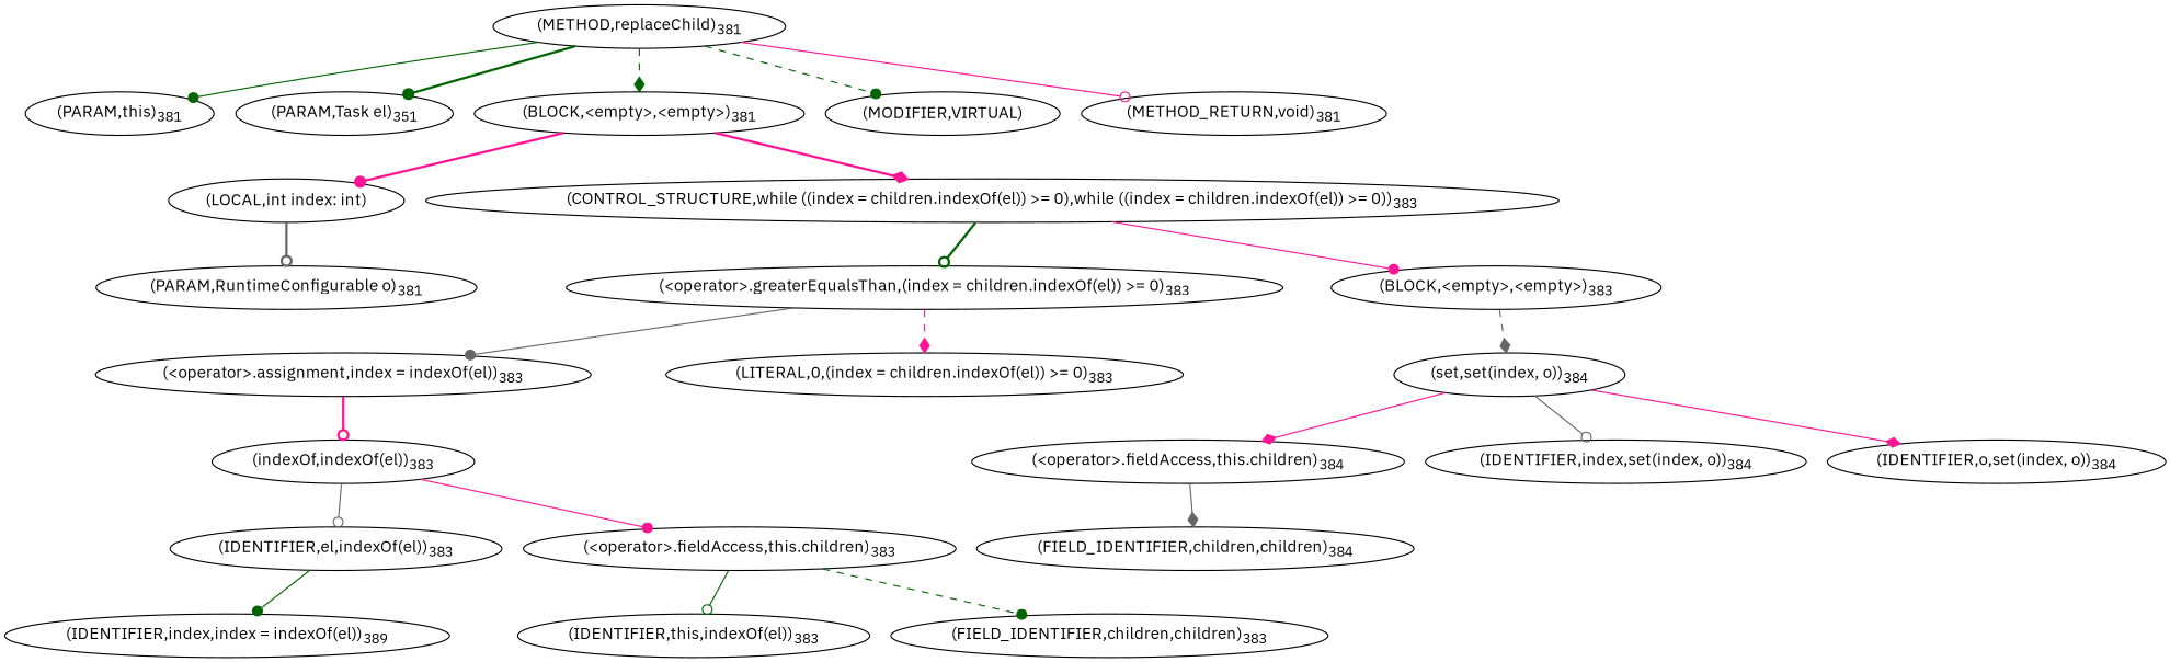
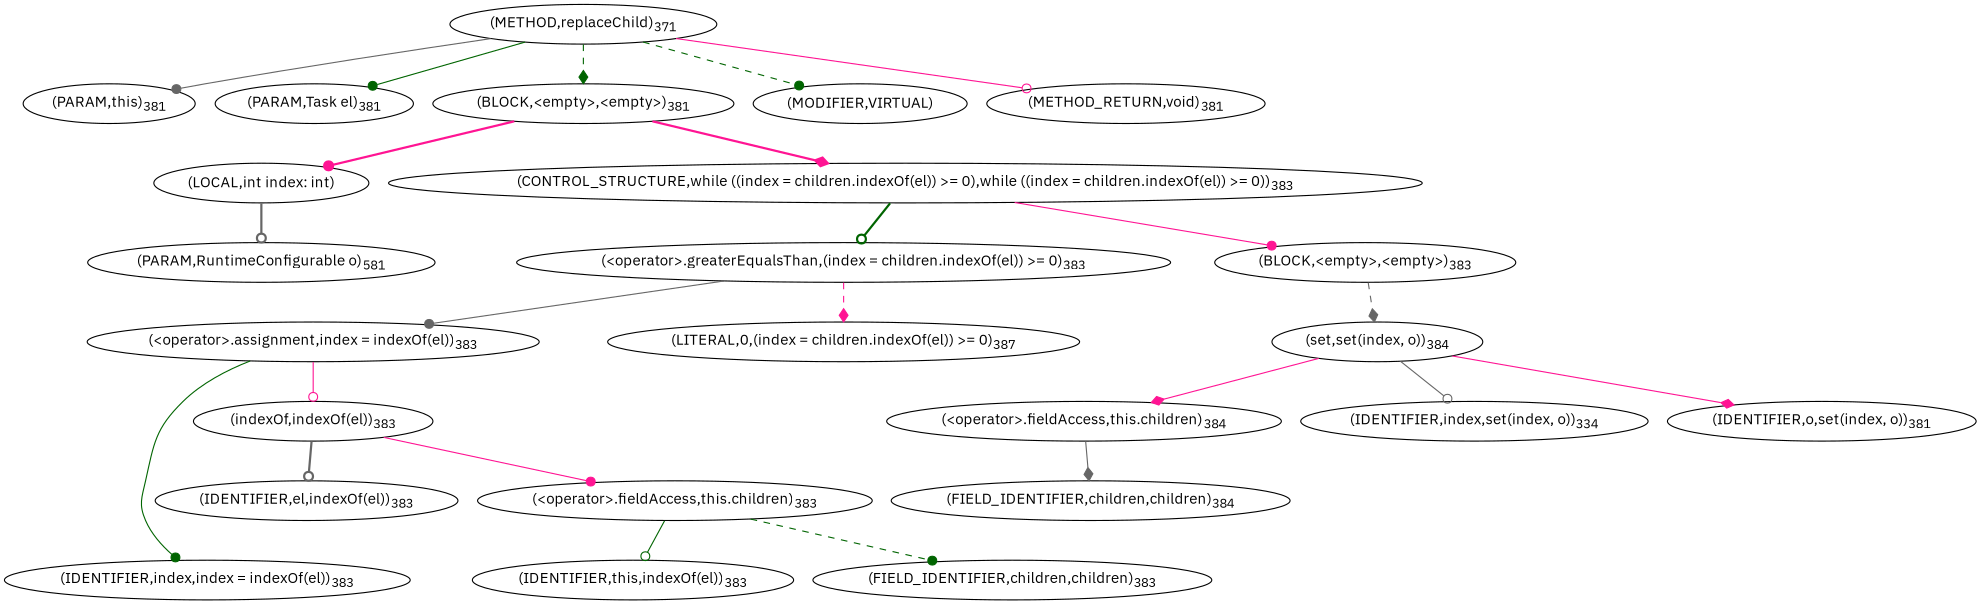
  digraph {
    fontname="IBM Plex Sans"
    node [fontname="IBM Plex Sans"]
    edge [arrowhead=dot color=deeppink fontname="IBM Plex Sans" style=solid]
-   n1 [label=<(METHOD,replaceChild)<SUB>381</SUB>>]
+   n1 [label=<(METHOD,replaceChild)<SUB>371</SUB>>]
    n2 [label=<(PARAM,this)<SUB>381</SUB>>]
-   n3 [label=<(PARAM,Task el)<SUB>351</SUB>>]
+   n3 [label=<(PARAM,Task el)<SUB>381</SUB>>]
    n4 [label=<(BLOCK,&lt;empty&gt;,&lt;empty&gt;)<SUB>381</SUB>>]
    n5 [label=<(MODIFIER,VIRTUAL)>]
    n6 [label=<(METHOD_RETURN,void)<SUB>381</SUB>>]
-   n7 [label=<(PARAM,RuntimeConfigurable o)<SUB>381</SUB>>]
+   n7 [label=<(PARAM,RuntimeConfigurable o)<SUB>581</SUB>>]
    n8 [label=<(LOCAL,int index: int)>]
    n9 [label=<(CONTROL_STRUCTURE,while ((index = children.indexOf(el)) &gt;= 0),while ((index = children.indexOf(el)) &gt;= 0))<SUB>383</SUB>>]
    n10 [label=<(&lt;operator&gt;.greaterEqualsThan,(index = children.indexOf(el)) &gt;= 0)<SUB>383</SUB>>]
    n11 [label=<(BLOCK,&lt;empty&gt;,&lt;empty&gt;)<SUB>383</SUB>>]
    n12 [label=<(&lt;operator&gt;.assignment,index = indexOf(el))<SUB>383</SUB>>]
-   n13 [label=<(LITERAL,0,(index = children.indexOf(el)) &gt;= 0)<SUB>383</SUB>>]
+   n13 [label=<(LITERAL,0,(index = children.indexOf(el)) &gt;= 0)<SUB>387</SUB>>]
    n14 [label=<(set,set(index, o))<SUB>384</SUB>>]
-   n15 [label=<(IDENTIFIER,index,index = indexOf(el))<SUB>389</SUB>>]
+   n15 [label=<(IDENTIFIER,index,index = indexOf(el))<SUB>383</SUB>>]
    n16 [label=<(indexOf,indexOf(el))<SUB>383</SUB>>]
    n17 [label=<(&lt;operator&gt;.fieldAccess,this.children)<SUB>383</SUB>>]
    n18 [label=<(IDENTIFIER,el,indexOf(el))<SUB>383</SUB>>]
    n19 [label=<(IDENTIFIER,this,indexOf(el))<SUB>383</SUB>>]
    n20 [label=<(FIELD_IDENTIFIER,children,children)<SUB>383</SUB>>]
    n21 [label=<(&lt;operator&gt;.fieldAccess,this.children)<SUB>384</SUB>>]
-   n22 [label=<(IDENTIFIER,index,set(index, o))<SUB>384</SUB>>]
-   n23 [label=<(IDENTIFIER,o,set(index, o))<SUB>384</SUB>>]
+   n22 [label=<(IDENTIFIER,index,set(index, o))<SUB>334</SUB>>]
+   n23 [label=<(IDENTIFIER,o,set(index, o))<SUB>381</SUB>>]
    n24 [label=<(FIELD_IDENTIFIER,children,children)<SUB>384</SUB>>]
-   n1 -> n2 [color=darkgreen]
-   n1 -> n3 [color=darkgreen style=bold]
+   n1 -> n2 [color=gray40]
+   n1 -> n3 [color=darkgreen]
    n1 -> n4 [arrowhead=diamond color=darkgreen style=dashed]
    n1 -> n5 [color=darkgreen style=dashed]
    n1 -> n6 [arrowhead=odot]
    n4 -> n8 [style=bold]
    n4 -> n9 [arrowhead=diamond style=bold]
    n8 -> n7 [arrowhead=odot color=gray40 style=bold]
    n9 -> n10 [arrowhead=odot color=darkgreen style=bold]
    n9 -> n11
    n10 -> n12 [color=gray40]
    n10 -> n13 [arrowhead=diamond style=dashed]
    n11 -> n14 [arrowhead=diamond color=gray40 style=dashed]
-   n18 -> n15 [color=darkgreen]
-   n12 -> n16 [arrowhead=odot style=bold]
+   n12 -> n15 [color=darkgreen]
+   n12 -> n16 [arrowhead=odot]
    n14 -> n21 [arrowhead=diamond]
    n14 -> n22 [arrowhead=odot color=gray40]
    n14 -> n23 [arrowhead=diamond]
    n16 -> n17
-   n16 -> n18 [arrowhead=odot color=gray40]
+   n16 -> n18 [arrowhead=odot color=gray40 style=bold]
    n17 -> n19 [arrowhead=odot color=darkgreen]
    n17 -> n20 [color=darkgreen style=dashed]
    n21 -> n24 [arrowhead=diamond color=gray40]
  }
